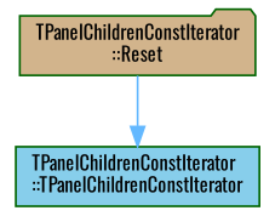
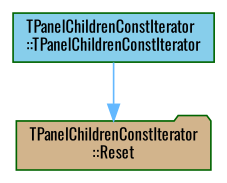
  digraph {
    rankdir=TB
    fontname=Oswald
    node [color=darkgreen fontname=Oswald fontsize=10 style=filled]
    n1 [fillcolor=skyblue fontcolor=black height=0.2 label="TPanelChildrenConstIterator\l::TPanelChildrenConstIterator" shape=box width=0.4]
    n2 [fillcolor=tan height=0.2 label="TPanelChildrenConstIterator\l::Reset" shape=folder width=0.4]
-   n2 -> n1 [color=steelblue1 fontname=Oswald fontsize=10 labelfontname=Helvetica labelfontsize=10 style=solid]
+   n1 -> n2 [color=steelblue1 fontname=Oswald fontsize=10 labelfontname=Helvetica labelfontsize=10 style=solid]
  }
